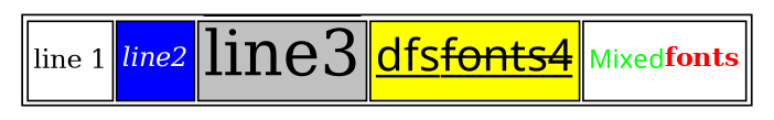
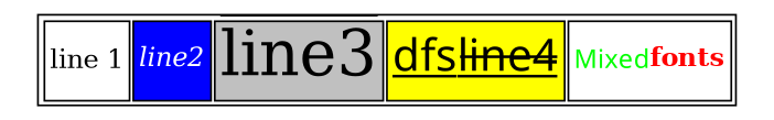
  digraph {
    rankdir=LR
-   n1 [label=<<TABLE> 			<TR>         <TD>line 1</TD>         <TD BGCOLOR="blue"><I><FONT COLOR="white">line2</FONT></I></TD>         <TD BGCOLOR="gray"><FONT POINT-SIZE="34.0"><O>line3</O></FONT></TD>         <TD BGCOLOR="yellow"><FONT POINT-SIZE="24.0" FACE="ambrosia"><U>dfs<S>fonts4</S></U></FONT></TD>         <TD>           <TABLE CELLPADDING="0" BORDER="0" CELLSPACING="0"> 						<TR> 							<TD><FONT COLOR="green" FACE="Cursive">Mixed</FONT></TD> 							<TD><FONT COLOR="red"><B>fonts</B></FONT></TD> 						</TR>           </TABLE>         </TD>       </TR>     </TABLE>> shape=plaintext]
+   n1 [label=<<TABLE> 			<TR>         <TD>line 1</TD>         <TD BGCOLOR="blue"><I><FONT COLOR="white">line2</FONT></I></TD>         <TD BGCOLOR="gray"><FONT POINT-SIZE="34.0"><O>line3</O></FONT></TD>         <TD BGCOLOR="yellow"><FONT POINT-SIZE="24.0" FACE="ambrosia"><U>dfs<S>line4</S></U></FONT></TD>         <TD>           <TABLE CELLPADDING="0" BORDER="0" CELLSPACING="0"> 						<TR> 							<TD><FONT COLOR="green" FACE="Cursive">Mixed</FONT></TD> 							<TD><FONT COLOR="red"><B>fonts</B></FONT></TD> 						</TR>           </TABLE>         </TD>       </TR>     </TABLE>> shape=plaintext]
  }
